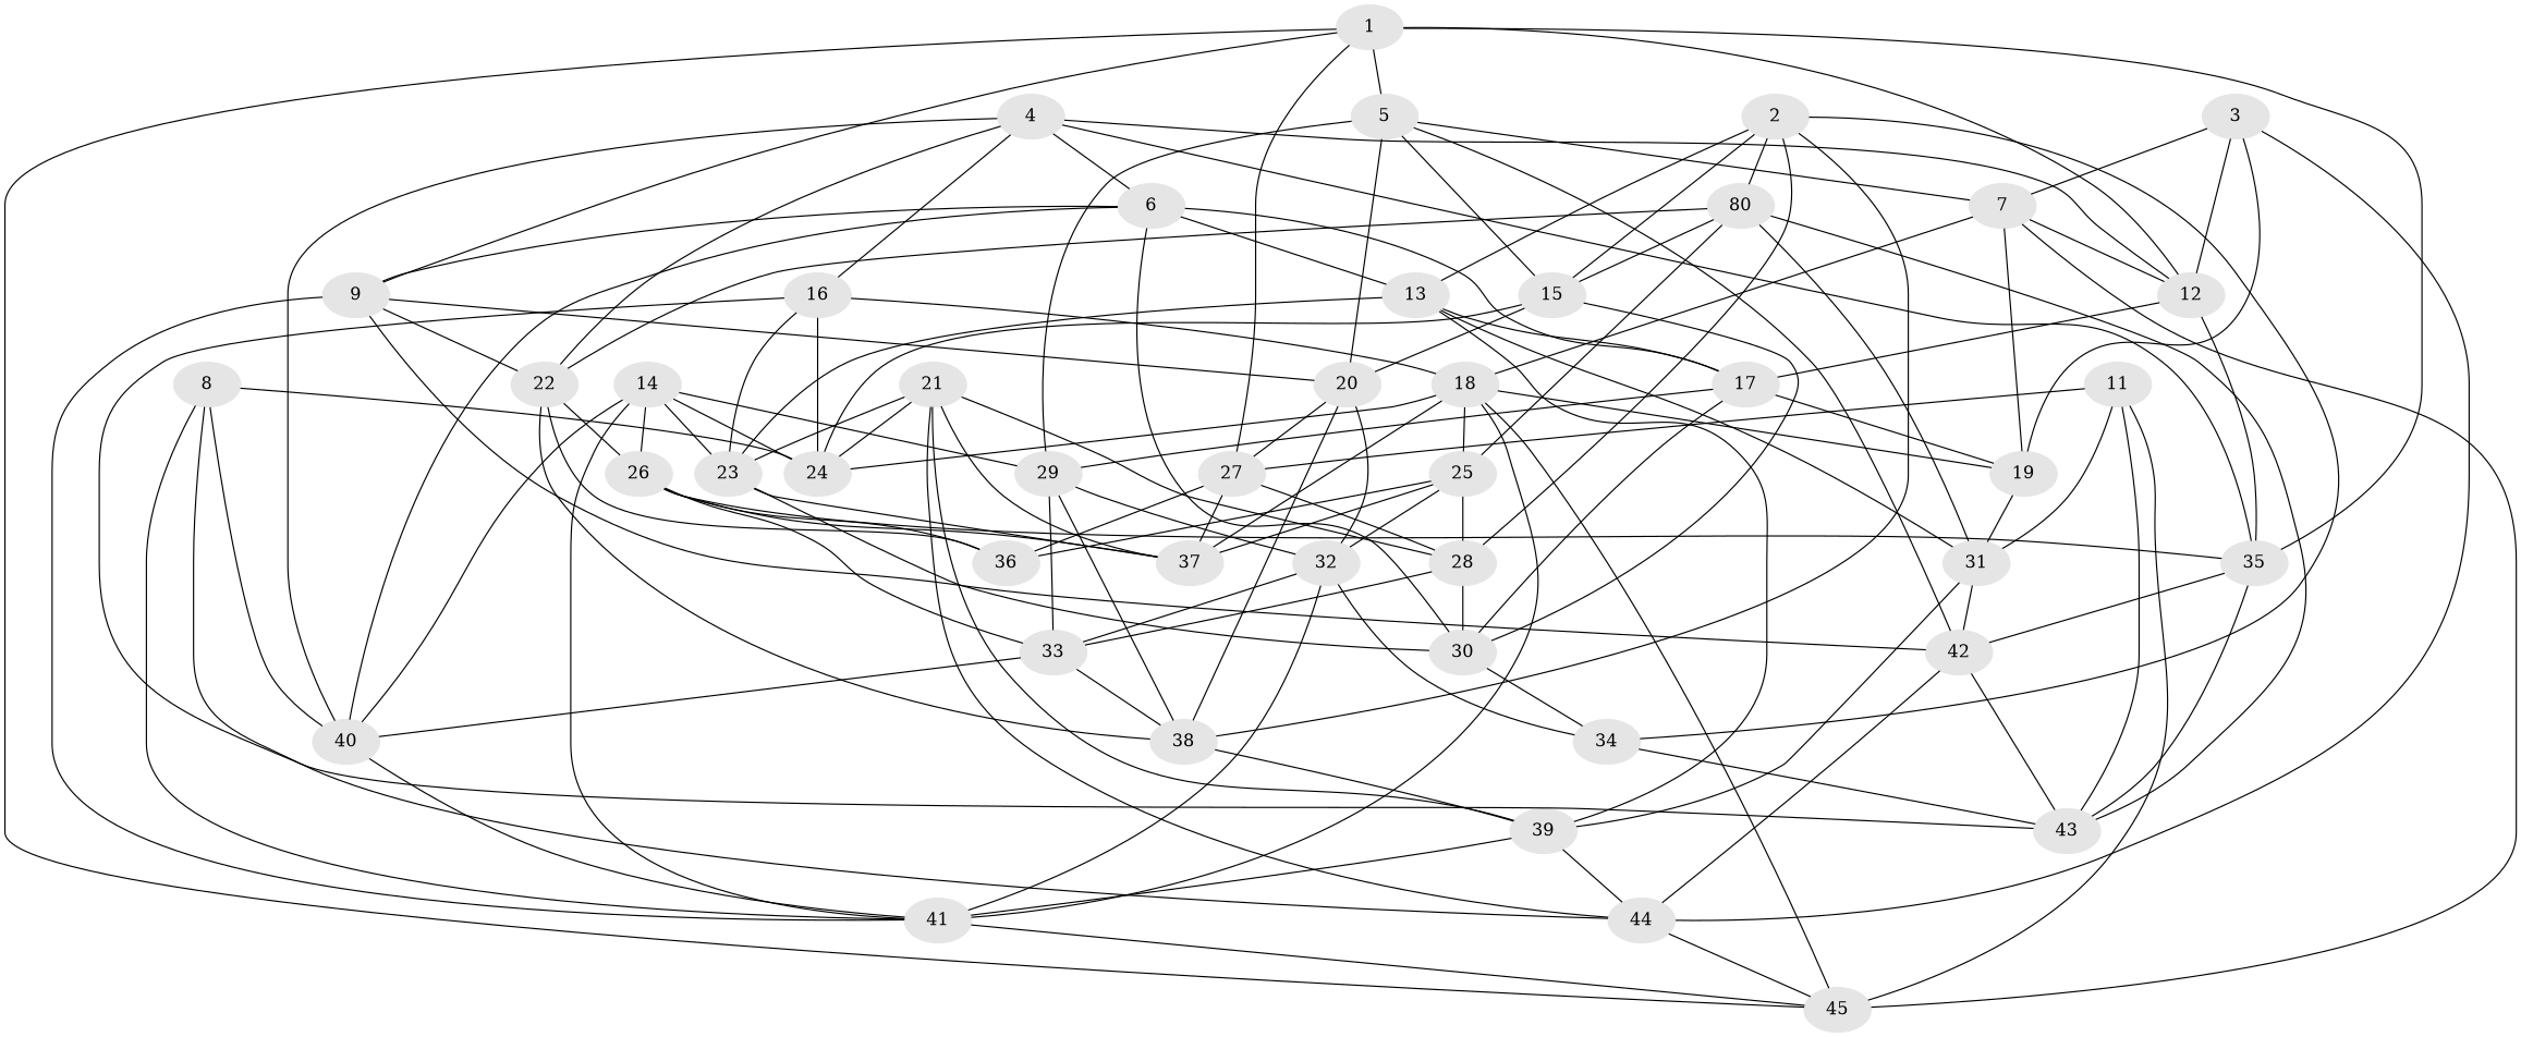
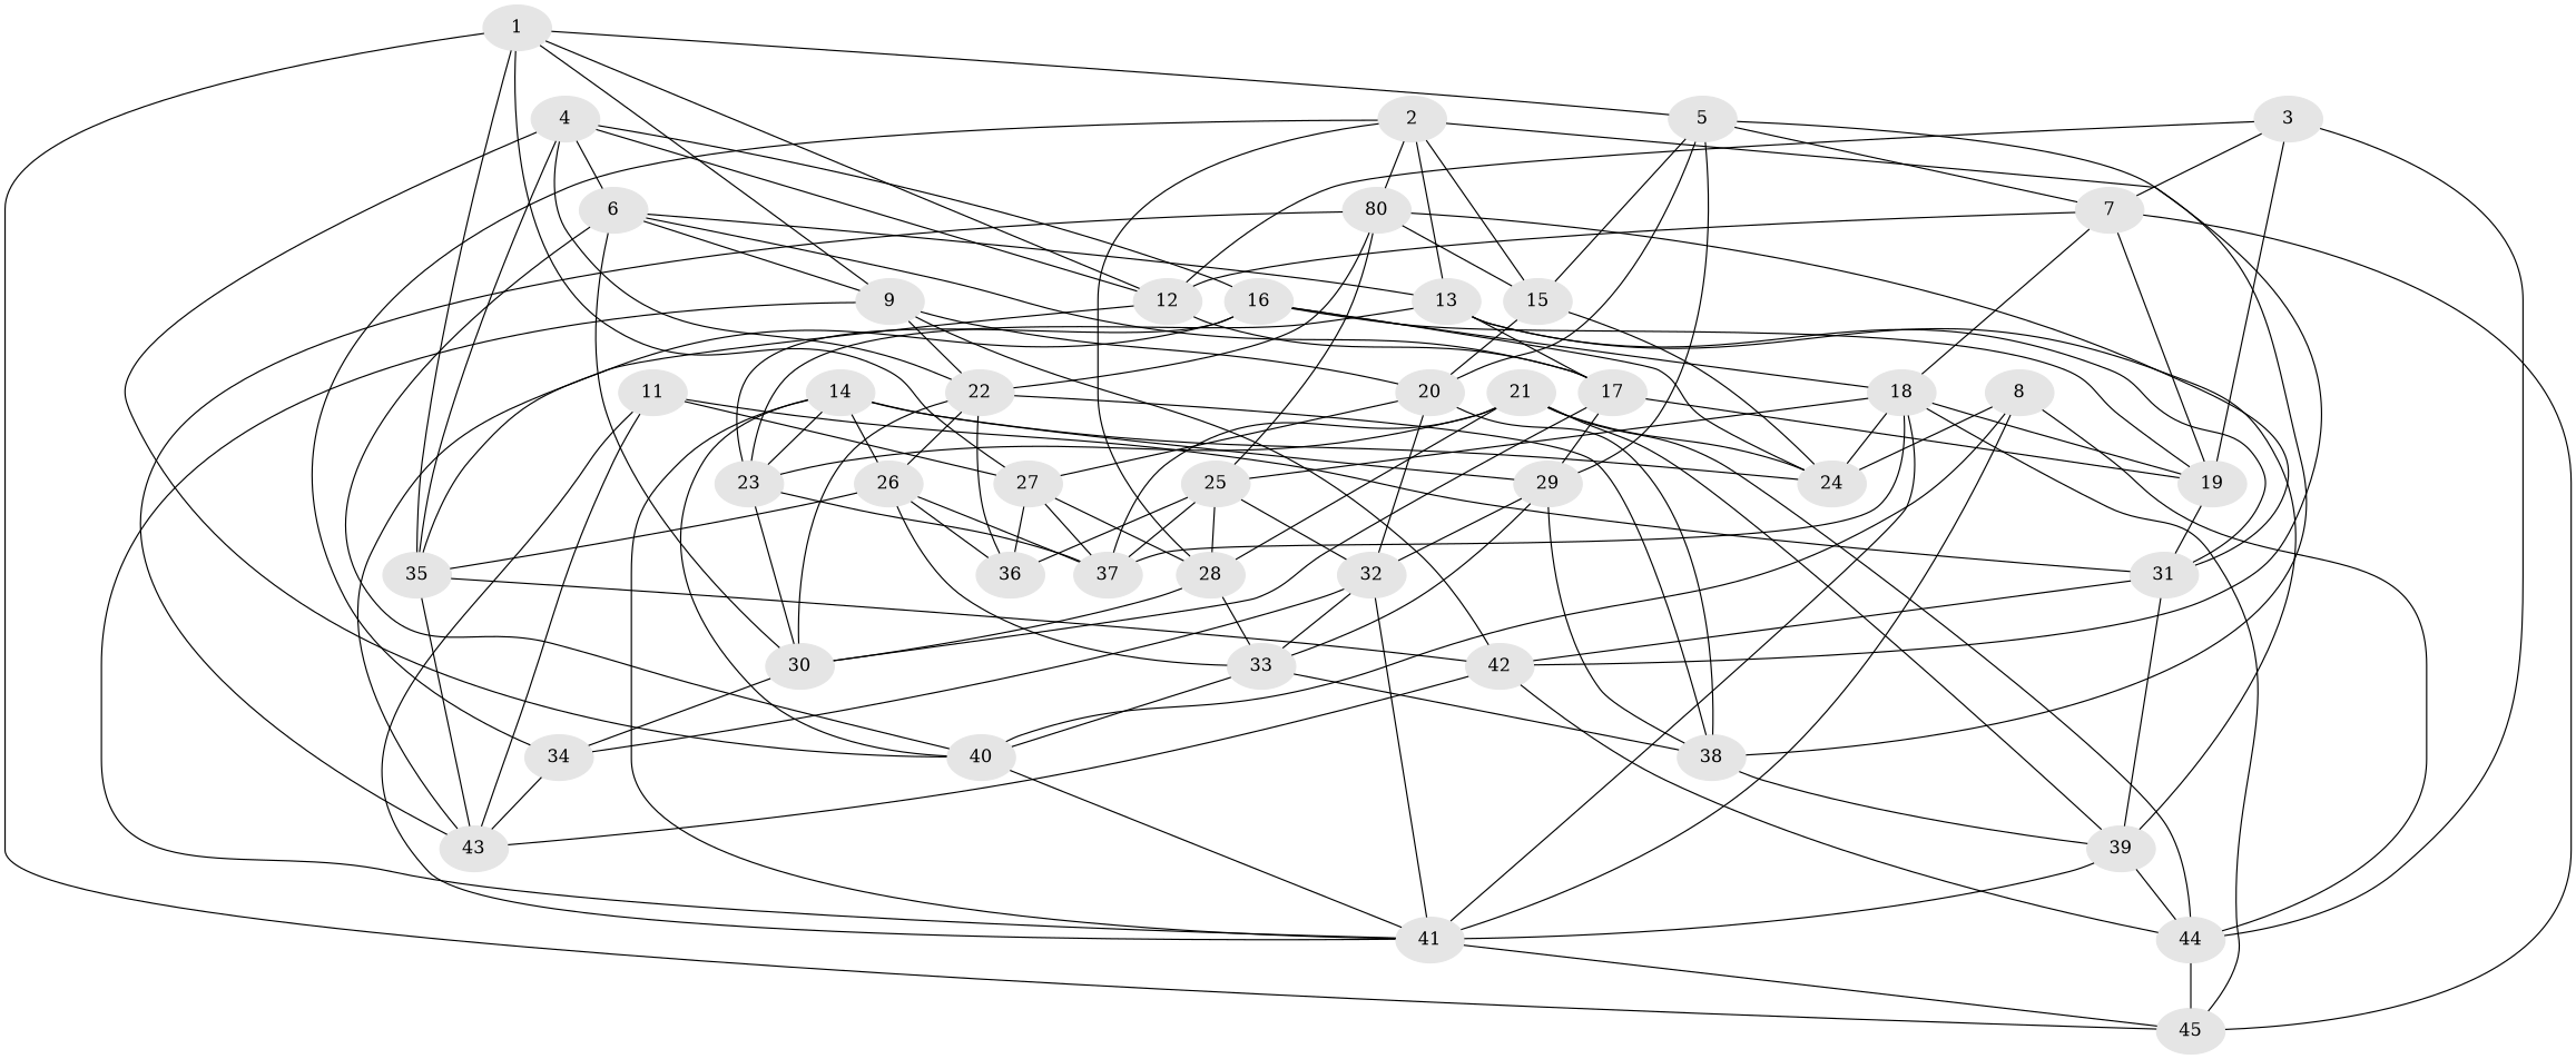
  graph {
    node [color=gray90 style=filled]
    edge [weight=1.0]
    1
    5
    9
    12
    27
    35
    45
    15
    7
    20
    29
    42
    22
    41
    17
    28
    37
    36
    43
    n20 [label=80]
    2
    13
    34
    38
    25
    31
    23
    39
    30
    24
    33
    3
    19
    44
    18
    4
    6
    16
    40
    26
    32
    8
    11
    14
    21
    1 -- 5
    1 -- 9
    1 -- 12
    1 -- 27
    1 -- 35
    1 -- 45
    5 -- 15
    5 -- 7
    5 -- 20
    5 -- 29
    5 -- 42
    9 -- 20
    9 -- 42
    9 -- 22
    9 -- 41
    12 -- 35
    12 -- 17
    27 -- 28
    27 -- 37
    27 -- 36
    35 -- 42
    35 -- 43
    15 -- 20
-   15 -- 30
+   22 -- 30
    15 -- 24
    7 -- 12
    7 -- 45
    7 -- 19
    7 -- 18
    20 -- 27
    20 -- 38
    20 -- 32
    29 -- 38
    29 -- 33
    29 -- 32
    42 -- 43
    42 -- 44
    22 -- 36
    22 -- 38
    22 -- 26
    41 -- 45
    17 -- 29
    17 -- 30
    17 -- 19
    28 -- 30
    28 -- 33
    n20 -- 15
    n20 -- 22
    n20 -- 43
    n20 -- 25
    n20 -- 31
    2 -- 15
    2 -- 28
    2 -- n20
    2 -- 13
    2 -- 34
    2 -- 38
    13 -- 17
    13 -- 31
    13 -- 23
    13 -- 39
    34 -- 43
    38 -- 39
    25 -- 28
    25 -- 37
    25 -- 36
    25 -- 32
    31 -- 42
    31 -- 39
    23 -- 37
    23 -- 30
    39 -- 41
    39 -- 44
    30 -- 34
    33 -- 38
    33 -- 40
    3 -- 12
    3 -- 7
    3 -- 19
    3 -- 44
    19 -- 31
    44 -- 45
    18 -- 45
    18 -- 41
    18 -- 37
    18 -- 25
    18 -- 24
    18 -- 19
    4 -- 12
    4 -- 35
    4 -- 22
    4 -- 6
    4 -- 16
    4 -- 40
    6 -- 9
    6 -- 17
    6 -- 13
    6 -- 30
    6 -- 40
    16 -- 43
    16 -- 23
    16 -- 24
+   16 -- 19
    16 -- 18
    40 -- 41
    26 -- 35
    26 -- 37
    26 -- 36
    26 -- 33
    32 -- 41
    32 -- 34
    32 -- 33
    8 -- 41
    8 -- 24
    8 -- 44
    8 -- 40
    11 -- 27
-   11 -- 45
+   11 -- 41
    11 -- 43
    11 -- 31
    14 -- 29
    14 -- 41
    14 -- 23
    14 -- 24
    14 -- 40
    14 -- 26
    21 -- 28
    21 -- 37
    21 -- 23
    21 -- 39
    21 -- 24
    21 -- 44
  }
